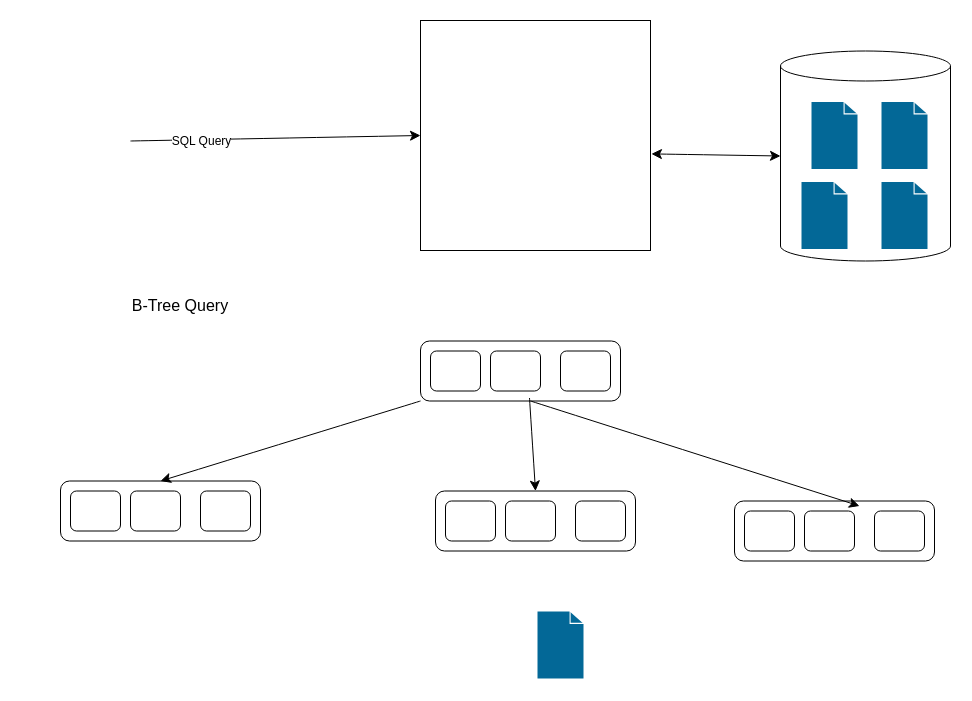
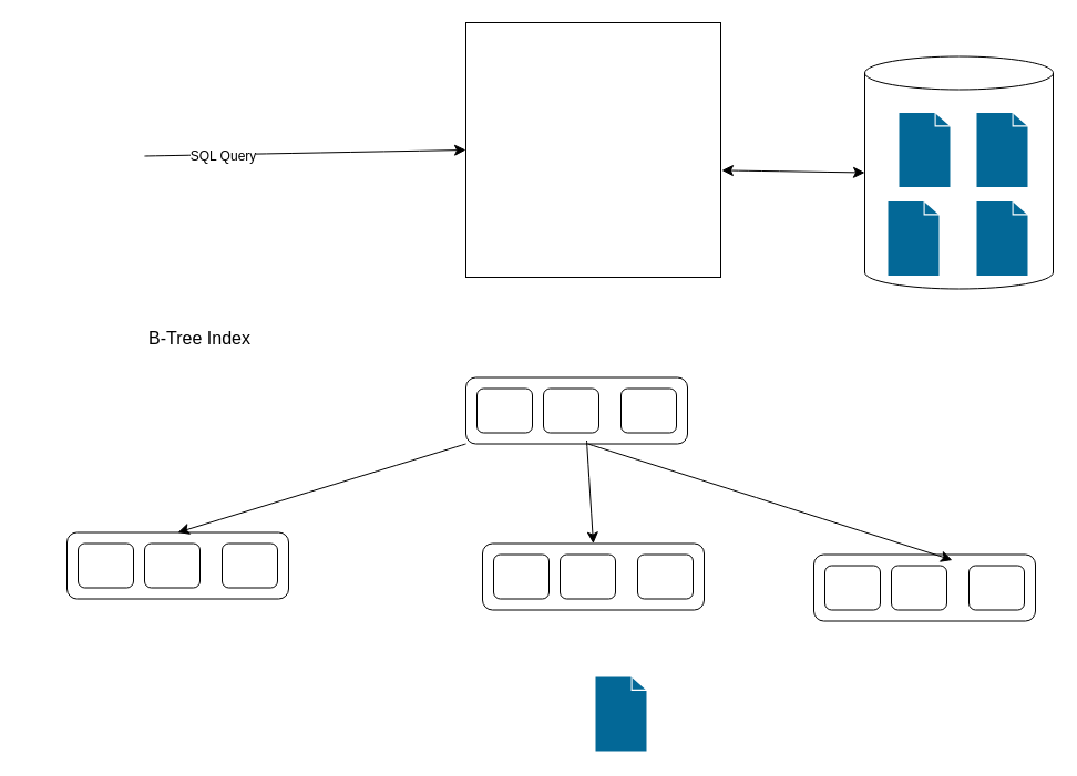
  <mxCell id="0" />
  <mxCell id="1" parent="0" />
  <mxCell id="2" value="" style="shape=cylinder3;whiteSpace=wrap;html=1;boundedLbl=1;backgroundOutline=1;size=15;" vertex="1" parent="1"><mxGeometry x="780" y="50.5" width="170" height="210" as="geometry" /></mxCell>
  <mxCell id="3" value="" style="shape=mxgraph.cisco.misc.page_icon;html=1;pointerEvents=1;dashed=0;fillColor=#036897;strokeColor=#ffffff;strokeWidth=2;verticalLabelPosition=bottom;verticalAlign=top;align=center;outlineConnect=0;" vertex="1" parent="1"><mxGeometry x="810" y="100.5" width="48" height="69" as="geometry" /></mxCell>
  <mxCell id="4" value="" style="shape=mxgraph.cisco.misc.page_icon;html=1;pointerEvents=1;dashed=0;fillColor=#036897;strokeColor=#ffffff;strokeWidth=2;verticalLabelPosition=bottom;verticalAlign=top;align=center;outlineConnect=0;" vertex="1" parent="1"><mxGeometry x="880" y="180.5" width="48" height="69" as="geometry" /></mxCell>
  <mxCell id="5" value="" style="shape=mxgraph.cisco.misc.page_icon;html=1;pointerEvents=1;dashed=0;fillColor=#036897;strokeColor=#ffffff;strokeWidth=2;verticalLabelPosition=bottom;verticalAlign=top;align=center;outlineConnect=0;" vertex="1" parent="1"><mxGeometry x="800" y="180.5" width="48" height="69" as="geometry" /></mxCell>
  <mxCell id="6" value="" style="shape=mxgraph.cisco.misc.page_icon;html=1;pointerEvents=1;dashed=0;fillColor=#036897;strokeColor=#ffffff;strokeWidth=2;verticalLabelPosition=bottom;verticalAlign=top;align=center;outlineConnect=0;" vertex="1" parent="1"><mxGeometry x="880" y="100.5" width="48" height="69" as="geometry" /></mxCell>
  <mxCell id="7" value="" style="whiteSpace=wrap;html=1;aspect=fixed;" vertex="1" parent="1"><mxGeometry x="420" y="20" width="230" height="230" as="geometry" /></mxCell>
  <mxCell id="8" value="" style="endArrow=classic;startArrow=classic;html=1;rounded=0;fontSize=12;startSize=8;endSize=8;curved=1;entryX=0;entryY=0.5;entryDx=0;entryDy=0;entryPerimeter=0;exitX=1.004;exitY=0.58;exitDx=0;exitDy=0;exitPerimeter=0;" edge="1" parent="1" source="7" target="2"><mxGeometry width="50" height="50" relative="1" as="geometry"><mxPoint x="450" y="260.5" as="sourcePoint" /><mxPoint x="500" y="210.5" as="targetPoint" /></mxGeometry></mxCell>
  <mxCell id="9" value="" style="endArrow=classic;html=1;rounded=0;fontSize=12;startSize=8;endSize=8;curved=1;entryX=0;entryY=0.5;entryDx=0;entryDy=0;" edge="1" parent="1" target="7"><mxGeometry width="50" height="50" relative="1" as="geometry"><mxPoint x="130" y="140.5" as="sourcePoint" /><mxPoint x="500" y="210.5" as="targetPoint" /></mxGeometry></mxCell>
  <mxCell id="10" value="SQL Query" style="edgeLabel;html=1;align=center;verticalAlign=middle;resizable=0;points=[];fontSize=12;" vertex="1" connectable="0" parent="9"><mxGeometry x="-0.517" y="-1" relative="1" as="geometry"><mxPoint as="offset" /></mxGeometry></mxCell>
- <mxCell id="11" value="&lt;div style=&quot;text-align: left;&quot;&gt;&lt;span style=&quot;background-color: transparent; color: light-dark(rgb(0, 0, 0), rgb(255, 255, 255));&quot;&gt;B-Tree Query&lt;/span&gt;&lt;/div&gt;&lt;div&gt;&lt;br&gt;&lt;/div&gt;" style="text;strokeColor=none;fillColor=none;html=1;align=center;verticalAlign=middle;whiteSpace=wrap;rounded=0;fontSize=16;" vertex="1" parent="1"><mxGeometry x="20" y="249.5" width="320" height="130" as="geometry" /></mxCell>
+ <mxCell id="11" value="&lt;div style=&quot;text-align: left;&quot;&gt;&lt;span style=&quot;background-color: transparent; color: light-dark(rgb(0, 0, 0), rgb(255, 255, 255));&quot;&gt;B-Tree Index&lt;/span&gt;&lt;/div&gt;&lt;div&gt;&lt;br&gt;&lt;/div&gt;" style="text;strokeColor=none;fillColor=none;html=1;align=center;verticalAlign=middle;whiteSpace=wrap;rounded=0;fontSize=16;" vertex="1" parent="1"><mxGeometry x="20" y="249.5" width="320" height="130" as="geometry" /></mxCell>
  <mxCell id="12" value="" style="rounded=1;whiteSpace=wrap;html=1;" vertex="1" parent="1"><mxGeometry x="420" y="340.5" width="200" height="60" as="geometry" /></mxCell>
  <mxCell id="13" value="" style="rounded=1;whiteSpace=wrap;html=1;" vertex="1" parent="1"><mxGeometry x="560" y="350.5" width="50" height="40" as="geometry" /></mxCell>
  <mxCell id="14" value="" style="rounded=1;whiteSpace=wrap;html=1;" vertex="1" parent="1"><mxGeometry x="490" y="350.5" width="50" height="40" as="geometry" /></mxCell>
  <mxCell id="15" value="" style="rounded=1;whiteSpace=wrap;html=1;" vertex="1" parent="1"><mxGeometry x="430" y="350.5" width="50" height="40" as="geometry" /></mxCell>
  <mxCell id="16" value="" style="rounded=1;whiteSpace=wrap;html=1;" vertex="1" parent="1"><mxGeometry x="60" y="480.5" width="200" height="60" as="geometry" /></mxCell>
  <mxCell id="17" value="" style="rounded=1;whiteSpace=wrap;html=1;" vertex="1" parent="1"><mxGeometry x="200" y="490.5" width="50" height="40" as="geometry" /></mxCell>
  <mxCell id="18" value="" style="rounded=1;whiteSpace=wrap;html=1;" vertex="1" parent="1"><mxGeometry x="130" y="490.5" width="50" height="40" as="geometry" /></mxCell>
  <mxCell id="19" value="" style="rounded=1;whiteSpace=wrap;html=1;" vertex="1" parent="1"><mxGeometry x="70" y="490.5" width="50" height="40" as="geometry" /></mxCell>
  <mxCell id="20" value="" style="rounded=1;whiteSpace=wrap;html=1;" vertex="1" parent="1"><mxGeometry x="435" y="490.5" width="200" height="60" as="geometry" /></mxCell>
  <mxCell id="21" value="" style="rounded=1;whiteSpace=wrap;html=1;" vertex="1" parent="1"><mxGeometry x="575" y="500.5" width="50" height="40" as="geometry" /></mxCell>
  <mxCell id="22" value="" style="rounded=1;whiteSpace=wrap;html=1;" vertex="1" parent="1"><mxGeometry x="505" y="500.5" width="50" height="40" as="geometry" /></mxCell>
  <mxCell id="23" value="" style="rounded=1;whiteSpace=wrap;html=1;" vertex="1" parent="1"><mxGeometry x="445" y="500.5" width="50" height="40" as="geometry" /></mxCell>
  <mxCell id="24" value="" style="rounded=1;whiteSpace=wrap;html=1;" vertex="1" parent="1"><mxGeometry x="734" y="500.5" width="200" height="60" as="geometry" /></mxCell>
  <mxCell id="25" value="" style="rounded=1;whiteSpace=wrap;html=1;" vertex="1" parent="1"><mxGeometry x="874" y="510.5" width="50" height="40" as="geometry" /></mxCell>
  <mxCell id="26" value="" style="rounded=1;whiteSpace=wrap;html=1;" vertex="1" parent="1"><mxGeometry x="804" y="510.5" width="50" height="40" as="geometry" /></mxCell>
  <mxCell id="27" value="" style="rounded=1;whiteSpace=wrap;html=1;" vertex="1" parent="1"><mxGeometry x="744" y="510.5" width="50" height="40" as="geometry" /></mxCell>
  <mxCell id="28" value="" style="endArrow=classic;html=1;rounded=0;fontSize=12;startSize=8;endSize=8;curved=1;exitX=0;exitY=1;exitDx=0;exitDy=0;entryX=0.5;entryY=0;entryDx=0;entryDy=0;" edge="1" parent="1" source="12" target="16"><mxGeometry width="50" height="50" relative="1" as="geometry"><mxPoint x="450" y="260.5" as="sourcePoint" /><mxPoint x="500" y="210.5" as="targetPoint" /></mxGeometry></mxCell>
  <mxCell id="29" value="" style="endArrow=classic;html=1;rounded=0;fontSize=12;startSize=8;endSize=8;curved=1;entryX=0.625;entryY=0.083;entryDx=0;entryDy=0;entryPerimeter=0;" edge="1" parent="1" target="24"><mxGeometry width="50" height="50" relative="1" as="geometry"><mxPoint x="530" y="400.5" as="sourcePoint" /><mxPoint x="290" y="520.5" as="targetPoint" /></mxGeometry></mxCell>
  <mxCell id="30" value="" style="endArrow=classic;html=1;rounded=0;fontSize=12;startSize=8;endSize=8;curved=1;exitX=0.545;exitY=0.95;exitDx=0;exitDy=0;entryX=0.5;entryY=0;entryDx=0;entryDy=0;exitPerimeter=0;" edge="1" parent="1" source="12" target="20"><mxGeometry width="50" height="50" relative="1" as="geometry"><mxPoint x="550" y="440.5" as="sourcePoint" /><mxPoint x="290" y="520.5" as="targetPoint" /></mxGeometry></mxCell>
  <mxCell id="31" value="" style="shape=mxgraph.cisco.misc.page_icon;html=1;pointerEvents=1;dashed=0;fillColor=#036897;strokeColor=#ffffff;strokeWidth=2;verticalLabelPosition=bottom;verticalAlign=top;align=center;outlineConnect=0;" vertex="1" parent="1"><mxGeometry x="536" y="610" width="48" height="69" as="geometry" /></mxCell>
